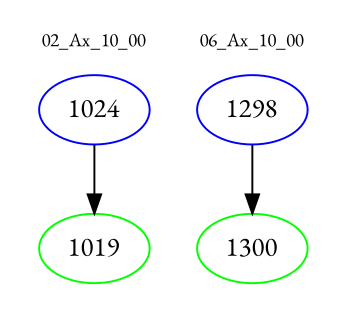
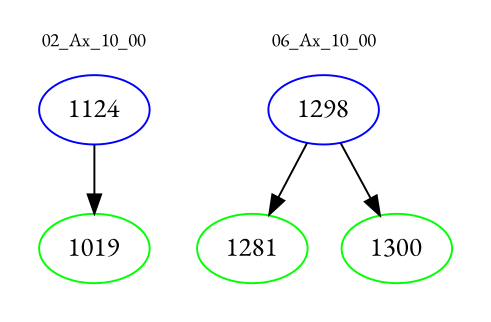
  digraph {
    fontname="EB Garamond"
    node [color=green fontname="EB Garamond"]
    edge [color=black fontname="EB Garamond"]
-   n1 [color=blue label=1024]
+   n1 [color=blue label=1124]
    n2 [label=1019]
    n3 [color=blue label=1298]
+   n4 [label=1281]
    n5 [label=1300]
    subgraph cluster_1 {
      color=white
      fontsize=10
      label="02_Ax_10_00"
      n1
      n2
    }
    subgraph cluster_2 {
      color=white
      fontsize=10
      label="06_Ax_10_00"
      n3
+     n4
      n5
    }
    n1 -> n2
+   n3 -> n4
    n3 -> n5
  }
